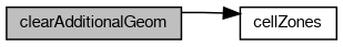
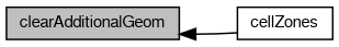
  digraph {
    rankdir=LR
    node [color=black fontname=FreeSans fontsize=10 shape=record]
    n1 [fillcolor=grey75 fontcolor=black height=0.2 label=clearAdditionalGeom style=filled width=0.4]
    n2 [height=0.2 label=cellZones width=0.4]
-   n2 -> n1 [color=black dir=back fontname=FreeSans fontsize=10 labelfontname=FreeSans labelfontsize=10 style=solid]
+   n1 -> n2 [color=black dir=back fontname=FreeSans fontsize=10 labelfontname=FreeSans labelfontsize=10 style=solid]
  }
